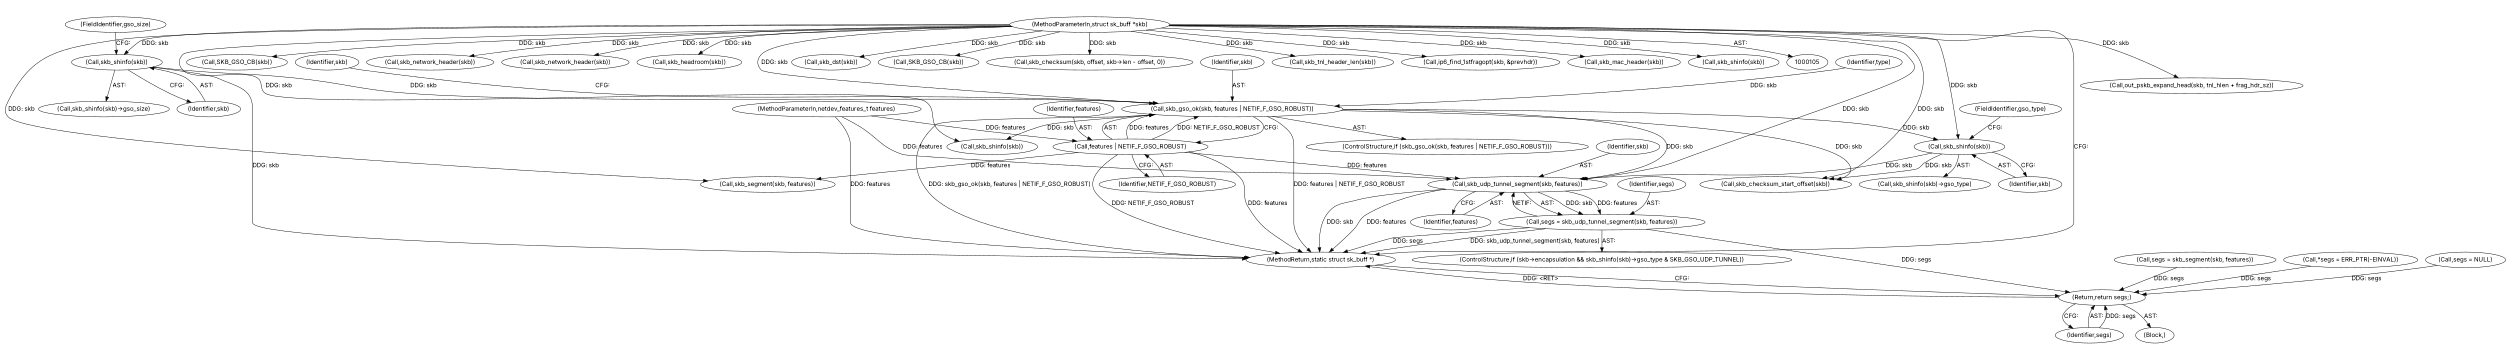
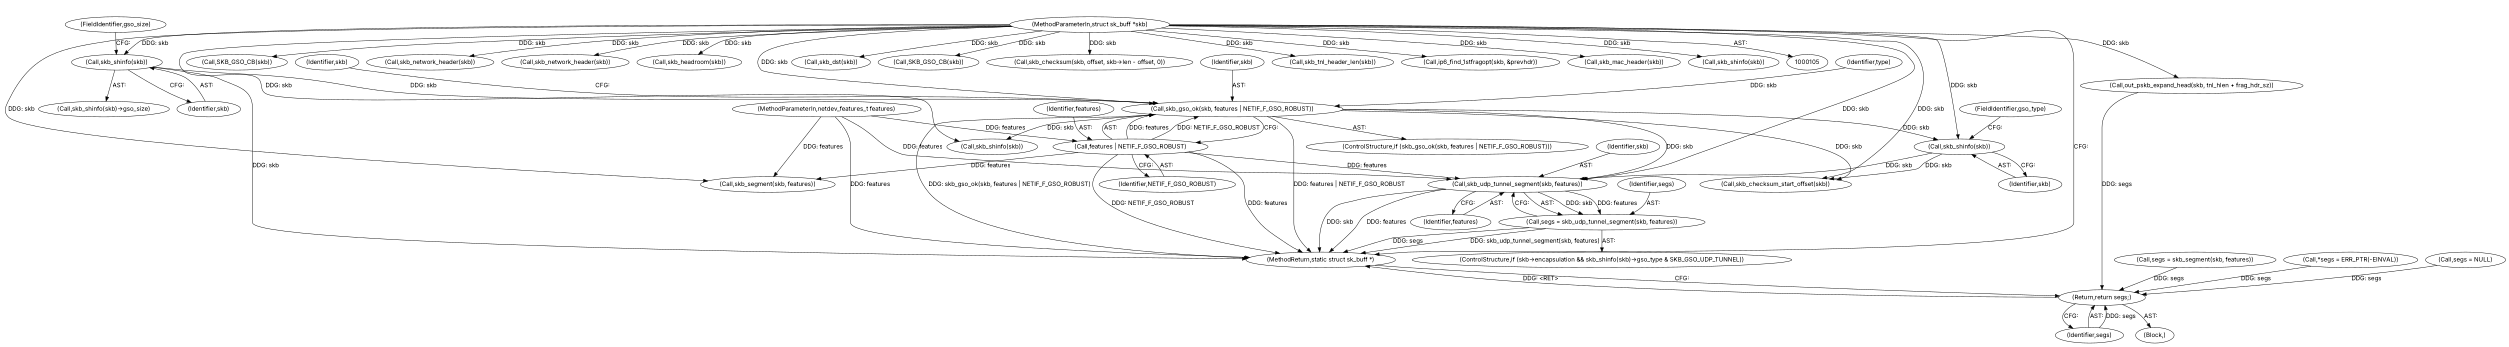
  digraph {
    fontname=Inter
    node [fontname=Inter]
    edge [fontname=Inter]
    n1 [label="(Call,skb_udp_tunnel_segment(skb, features))"]
    n2 [label="(Call,segs = skb_udp_tunnel_segment(skb, features))"]
    n3 [label="(MethodReturn,static struct sk_buff *)"]
    n4 [label="(Identifier,features)"]
    n5 [label="(Return,return segs;)"]
    n6 [label="(ControlStructure,if (skb->encapsulation && skb_shinfo(skb)->gso_type & SKB_GSO_UDP_TUNNEL))"]
    n7 [label="(Call,skb_gso_ok(skb, features | NETIF_F_GSO_ROBUST))"]
    n8 [label="(Call,features | NETIF_F_GSO_ROBUST)"]
    n9 [label="(Call,skb_shinfo(skb))"]
    n10 [label="(Call,skb_shinfo(skb))"]
    n11 [label="(Call,skb_checksum_start_offset(skb))"]
    n12 [label="(ControlStructure,if (skb_gso_ok(skb, features | NETIF_F_GSO_ROBUST)))"]
    n13 [label="(Call,skb_segment(skb, features))"]
    n14 [label="(Identifier,NETIF_F_GSO_ROBUST)"]
-   n15 [label="(Call,skb_shinfo(skb)->gso_type)"]
    n16 [label="(Identifier,skb)"]
    n17 [label="(Call,skb_shinfo(skb))"]
    n18 [label="(Call,skb_shinfo(skb)->gso_size)"]
    n19 [label="(Identifier,skb)"]
    n20 [label="(MethodParameterIn,struct sk_buff *skb)"]
    n21 [label="(Call,SKB_GSO_CB(skb))"]
    n22 [label="(Call,skb_network_header(skb))"]
    n23 [label="(Call,skb_network_header(skb))"]
    n24 [label="(Call,out_pskb_expand_head(skb, tnl_hlen + frag_hdr_sz))"]
    n25 [label="(Call,skb_headroom(skb))"]
    n26 [label="(Call,skb_dst(skb))"]
    n27 [label="(Call,SKB_GSO_CB(skb))"]
    n28 [label="(Call,skb_checksum(skb, offset, skb->len - offset, 0))"]
    n29 [label="(Call,skb_tnl_header_len(skb))"]
    n30 [label="(Call,ip6_find_1stfragopt(skb, &prevhdr))"]
    n31 [label="(Call,skb_mac_header(skb))"]
    n32 [label="(Call,skb_shinfo(skb))"]
    1000105
    n34 [label="(MethodParameterIn,netdev_features_t features)"]
    n35 [label="(Identifier,segs)"]
    n36 [label="(Block,)"]
    n37 [label="(Identifier,skb)"]
    n38 [label="(Call,segs = skb_segment(skb, features))"]
    n39 [label="(Call,*segs = ERR_PTR(-EINVAL))"]
    n40 [label="(FieldIdentifier,gso_size)"]
    n41 [label="(Identifier,skb)"]
    n42 [label="(Identifier,features)"]
    n43 [label="(Identifier,type)"]
    n44 [label="(FieldIdentifier,gso_type)"]
    n45 [label="(Identifier,skb)"]
    n46 [label="(Call,segs = NULL)"]
    n47 [label="(Identifier,segs)"]
    n1 -> n2 [label="AST: "]
    n1 -> n2 [label="DDG: skb"]
    n1 -> n2 [label="DDG: features"]
    n1 -> n3 [label="DDG: skb"]
    n1 -> n3 [label="DDG: features"]
    n1 -> n4 [label="CFG: "]
-   n2 -> n1 [label="NETIF: "]
+   n2 -> n1 [label="CFG: "]
    n2 -> n3 [label="DDG: skb_udp_tunnel_segment(skb, features)"]
    n2 -> n3 [label="DDG: segs"]
-   n2 -> n5 [label="DDG: segs"]
+   n24 -> n5 [label="DDG: segs"]
    n2 -> n6 [label="AST: "]
    n3 -> n5 [label="CFG: "]
    n4 -> n1 [label="AST: "]
    n5 -> n3 [label="DDG: <RET>"]
    n5 -> n35 [label="CFG: "]
    n5 -> n36 [label="AST: "]
    n7 -> n1 [label="DDG: skb"]
    n7 -> n3 [label="DDG: skb_gso_ok(skb, features | NETIF_F_GSO_ROBUST)"]
    n7 -> n3 [label="DDG: features | NETIF_F_GSO_ROBUST"]
    n7 -> n8 [label="CFG: "]
    n7 -> n9 [label="DDG: skb"]
    n7 -> n10 [label="DDG: skb"]
    n7 -> n11 [label="DDG: skb"]
    n7 -> n12 [label="AST: "]
    n8 -> n1 [label="DDG: features"]
    n8 -> n3 [label="DDG: NETIF_F_GSO_ROBUST"]
    n8 -> n3 [label="DDG: features"]
    n8 -> n7 [label="AST: "]
    n8 -> n7 [label="DDG: features"]
    n8 -> n7 [label="DDG: NETIF_F_GSO_ROBUST"]
    n8 -> n13 [label="DDG: features"]
    n8 -> n14 [label="CFG: "]
    n9 -> n1 [label="DDG: skb"]
    n9 -> n11 [label="DDG: skb"]
-   n9 -> n15 [label="AST: "]
    n9 -> n16 [label="CFG: "]
    n14 -> n8 [label="AST: "]
    n16 -> n9 [label="AST: "]
    n17 -> n3 [label="DDG: skb"]
    n17 -> n7 [label="DDG: skb"]
    n17 -> n18 [label="AST: "]
    n17 -> n19 [label="CFG: "]
    n19 -> n17 [label="AST: "]
    n20 -> n1 [label="DDG: skb"]
    n20 -> n3 [label="CFG: "]
    n20 -> n7 [label="DDG: skb"]
    n20 -> n9 [label="DDG: skb"]
    n20 -> n10 [label="DDG: skb"]
    n20 -> n11 [label="DDG: skb"]
    n20 -> n13 [label="DDG: skb"]
    n20 -> n17 [label="DDG: skb"]
    n20 -> n21 [label="DDG: skb"]
    n20 -> n22 [label="DDG: skb"]
    n20 -> n23 [label="DDG: skb"]
    n20 -> n24 [label="DDG: skb"]
    n20 -> n25 [label="DDG: skb"]
    n20 -> n26 [label="DDG: skb"]
    n20 -> n27 [label="DDG: skb"]
    n20 -> n28 [label="DDG: skb"]
    n20 -> n29 [label="DDG: skb"]
    n20 -> n30 [label="DDG: skb"]
    n20 -> n31 [label="DDG: skb"]
    n20 -> n32 [label="DDG: skb"]
    n20 -> 1000105 [label="AST: "]
    n34 -> n1 [label="DDG: features"]
    n34 -> n3 [label="DDG: features"]
    n34 -> n8 [label="DDG: features"]
+   n34 -> n13 [label="DDG: features"]
    n35 -> n5 [label="AST: "]
    n35 -> n5 [label="DDG: segs"]
    n37 -> n7 [label="AST: "]
    n38 -> n5 [label="DDG: segs"]
    n39 -> n5 [label="DDG: segs"]
    n40 -> n17 [label="CFG: "]
    n41 -> n1 [label="AST: "]
    n42 -> n8 [label="AST: "]
    n43 -> n7 [label="DDG: skb"]
    n44 -> n9 [label="CFG: "]
    n45 -> n7 [label="CFG: "]
    n46 -> n5 [label="DDG: segs"]
    n47 -> n2 [label="AST: "]
  }
